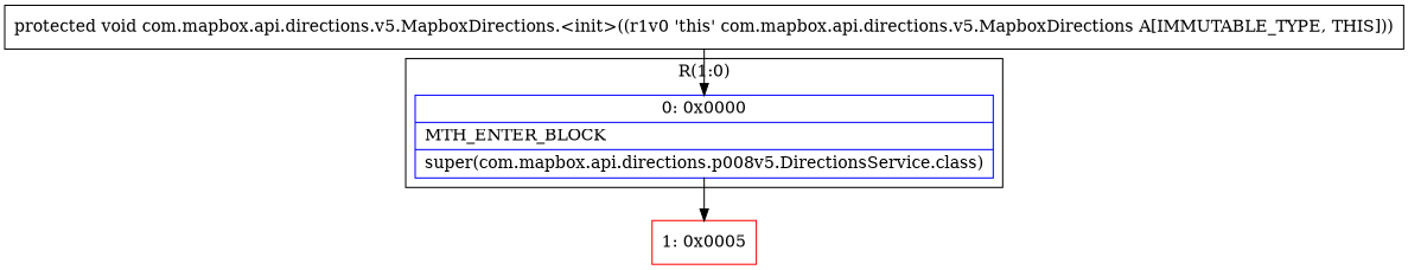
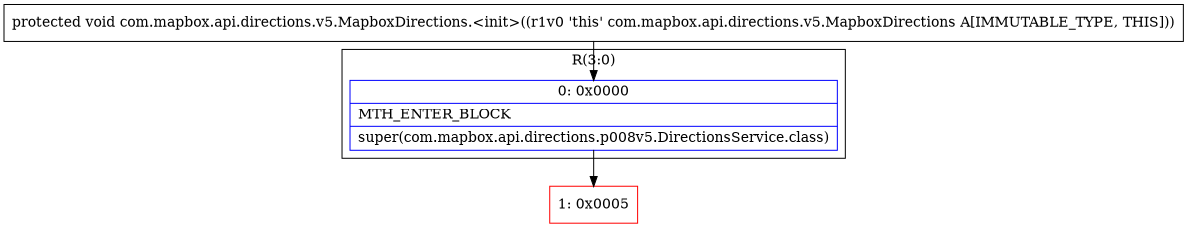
  digraph {
    node [shape=record]
    n1 [color=blue label="{0\:\ 0x0000|MTH_ENTER_BLOCK\l|super(com.mapbox.api.directions.p008v5.DirectionsService.class)\l}"]
    n2 [color=red label="{1\:\ 0x0005}"]
    n3 [label="{protected void com.mapbox.api.directions.v5.MapboxDirections.\<init\>((r1v0 'this' com.mapbox.api.directions.v5.MapboxDirections A[IMMUTABLE_TYPE, THIS])) }"]
    subgraph cluster_1 {
-     label="R(1:0)"
+     label="R(3:0)"
      n1
    }
    n1 -> n2
    n3 -> n1
  }
